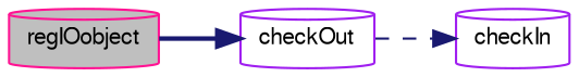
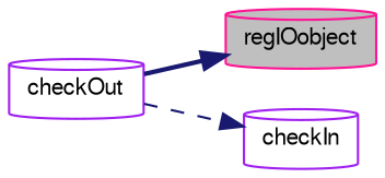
  digraph {
    rankdir=LR
    node [color=purple fontname=FreeSans fontsize=10 shape=cylinder]
    edge [color=midnightblue fontname=FreeSans fontsize=10 labelfontname=FreeSans labelfontsize=10]
    n1 [color=deeppink fillcolor=grey75 fontcolor=black height=0.2 label=regIOobject style=filled width=0.4]
    n2 [height=0.2 label=checkOut width=0.4]
    n3 [height=0.2 label=checkIn width=0.4]
-   n1 -> n2 [style=bold]
+   n2 -> n1 [style=bold]
    n2 -> n3 [style=dashed]
  }
